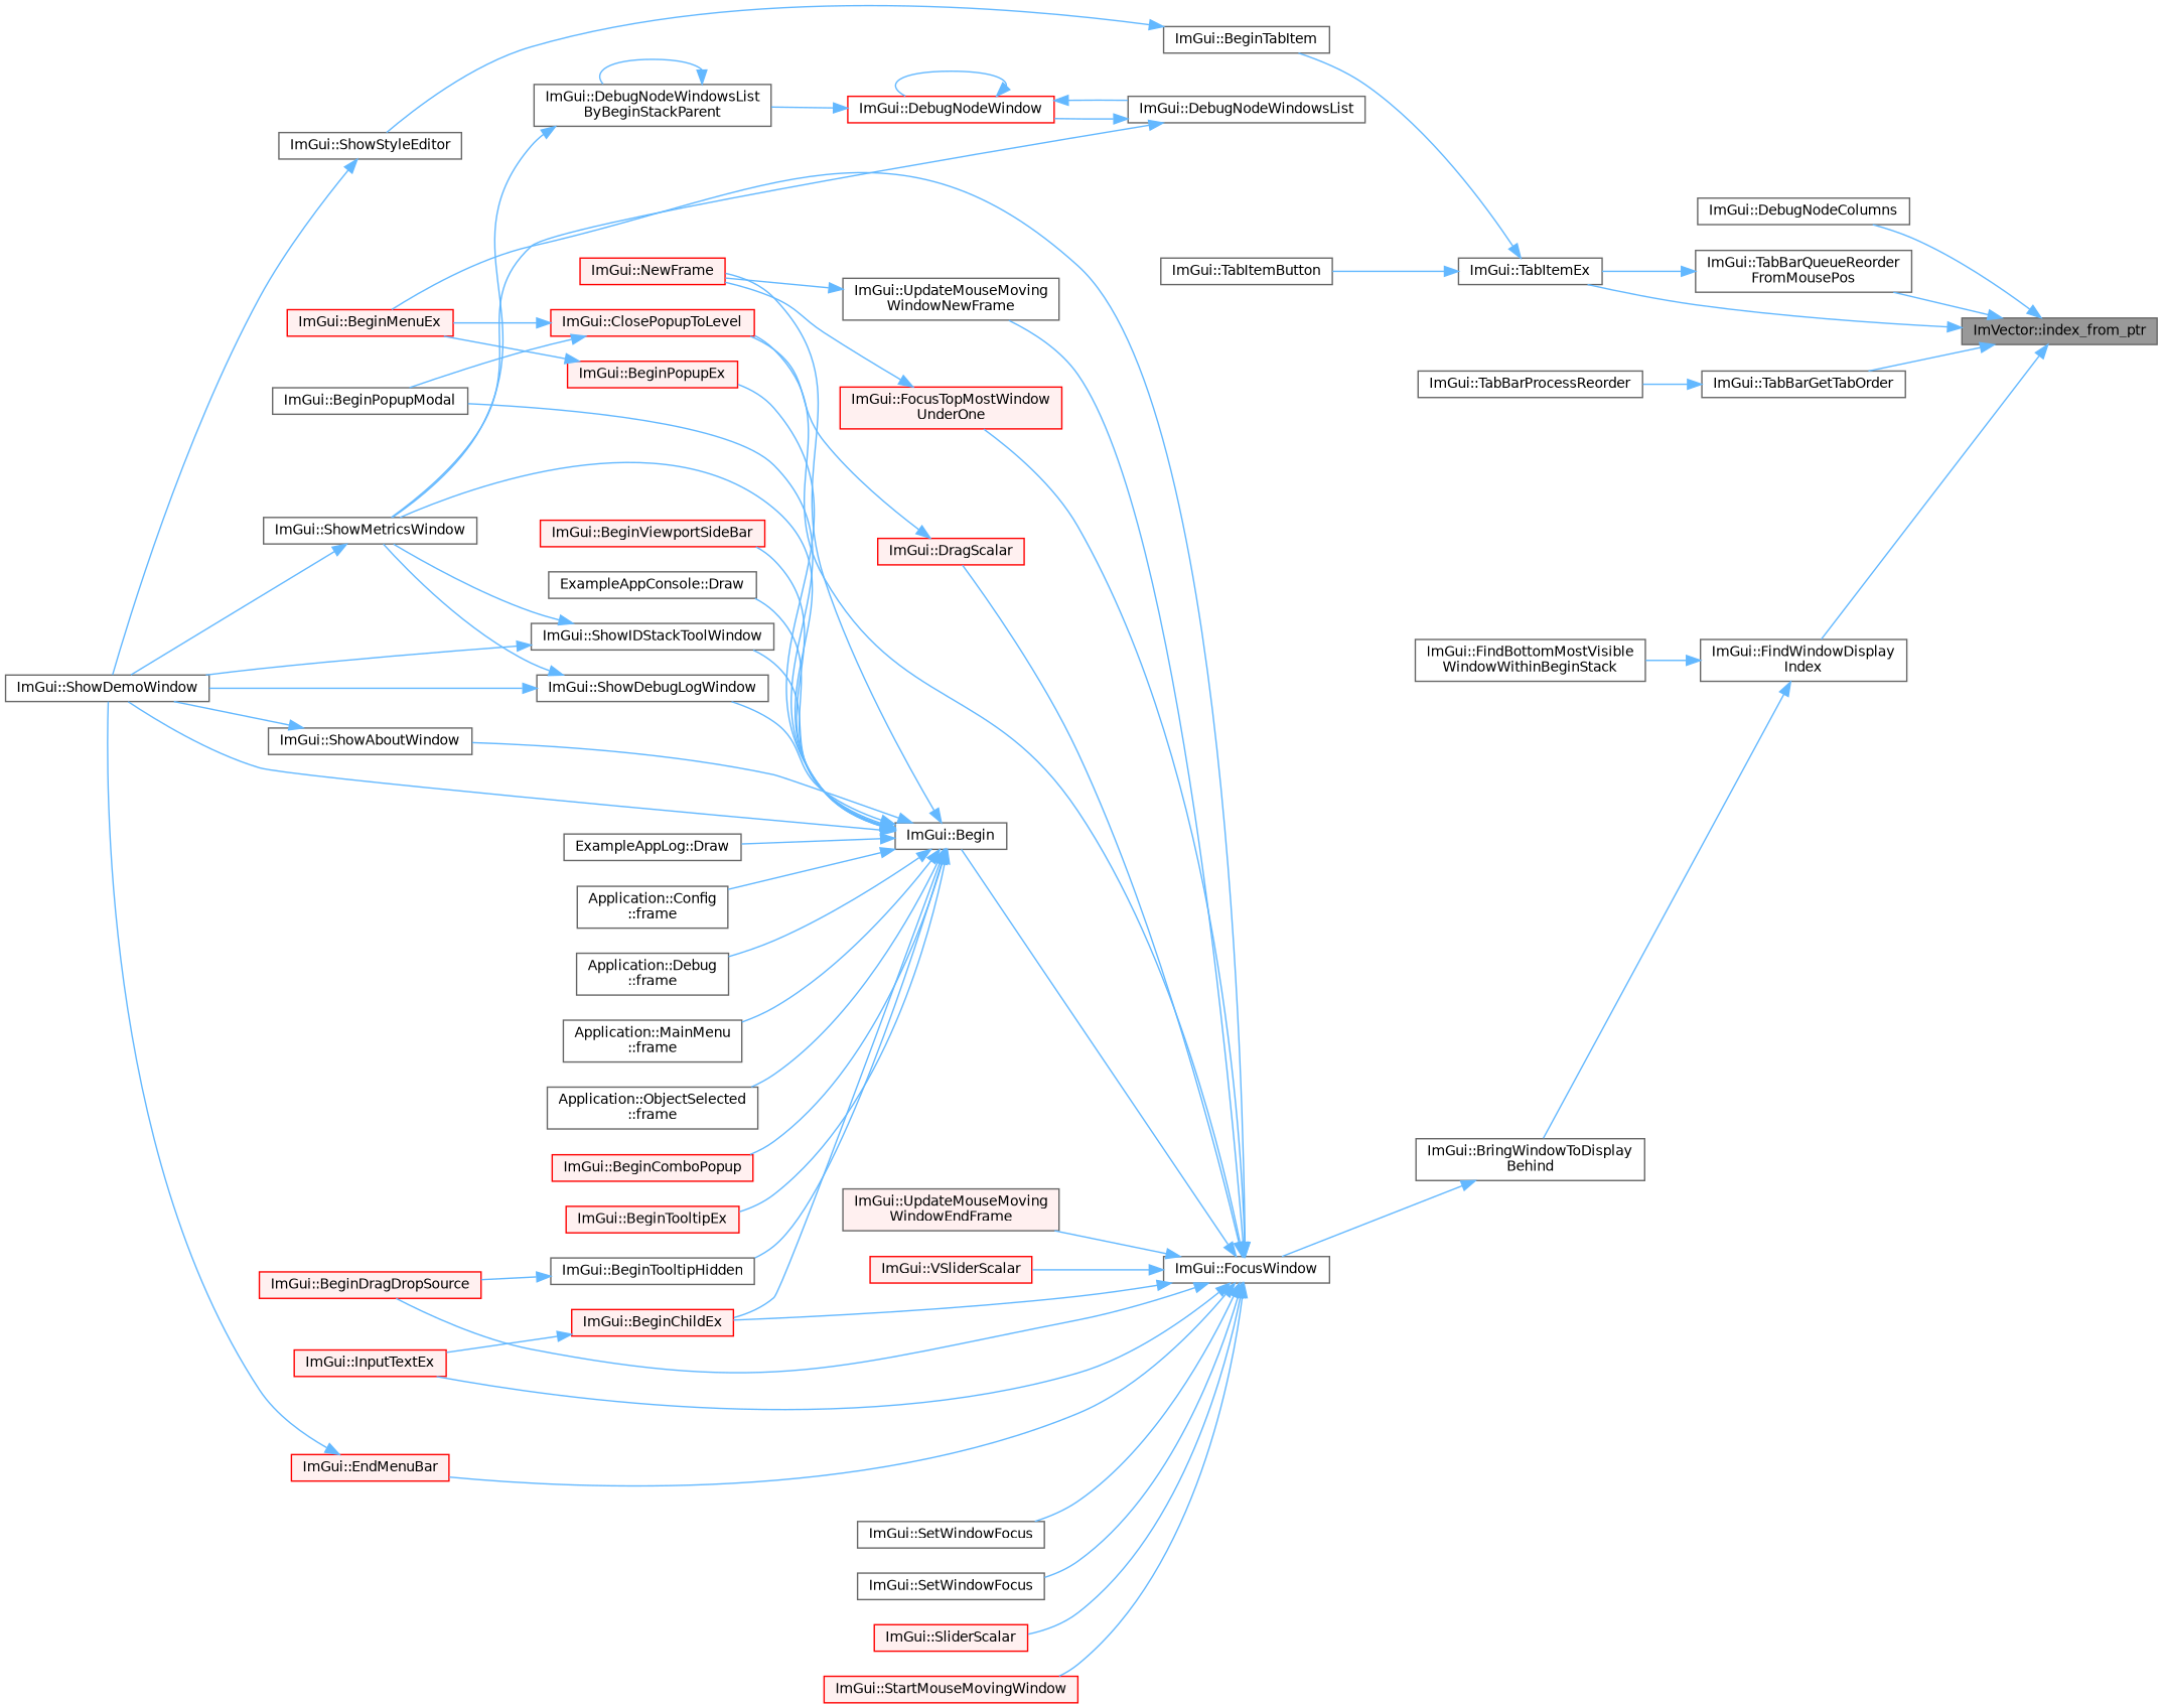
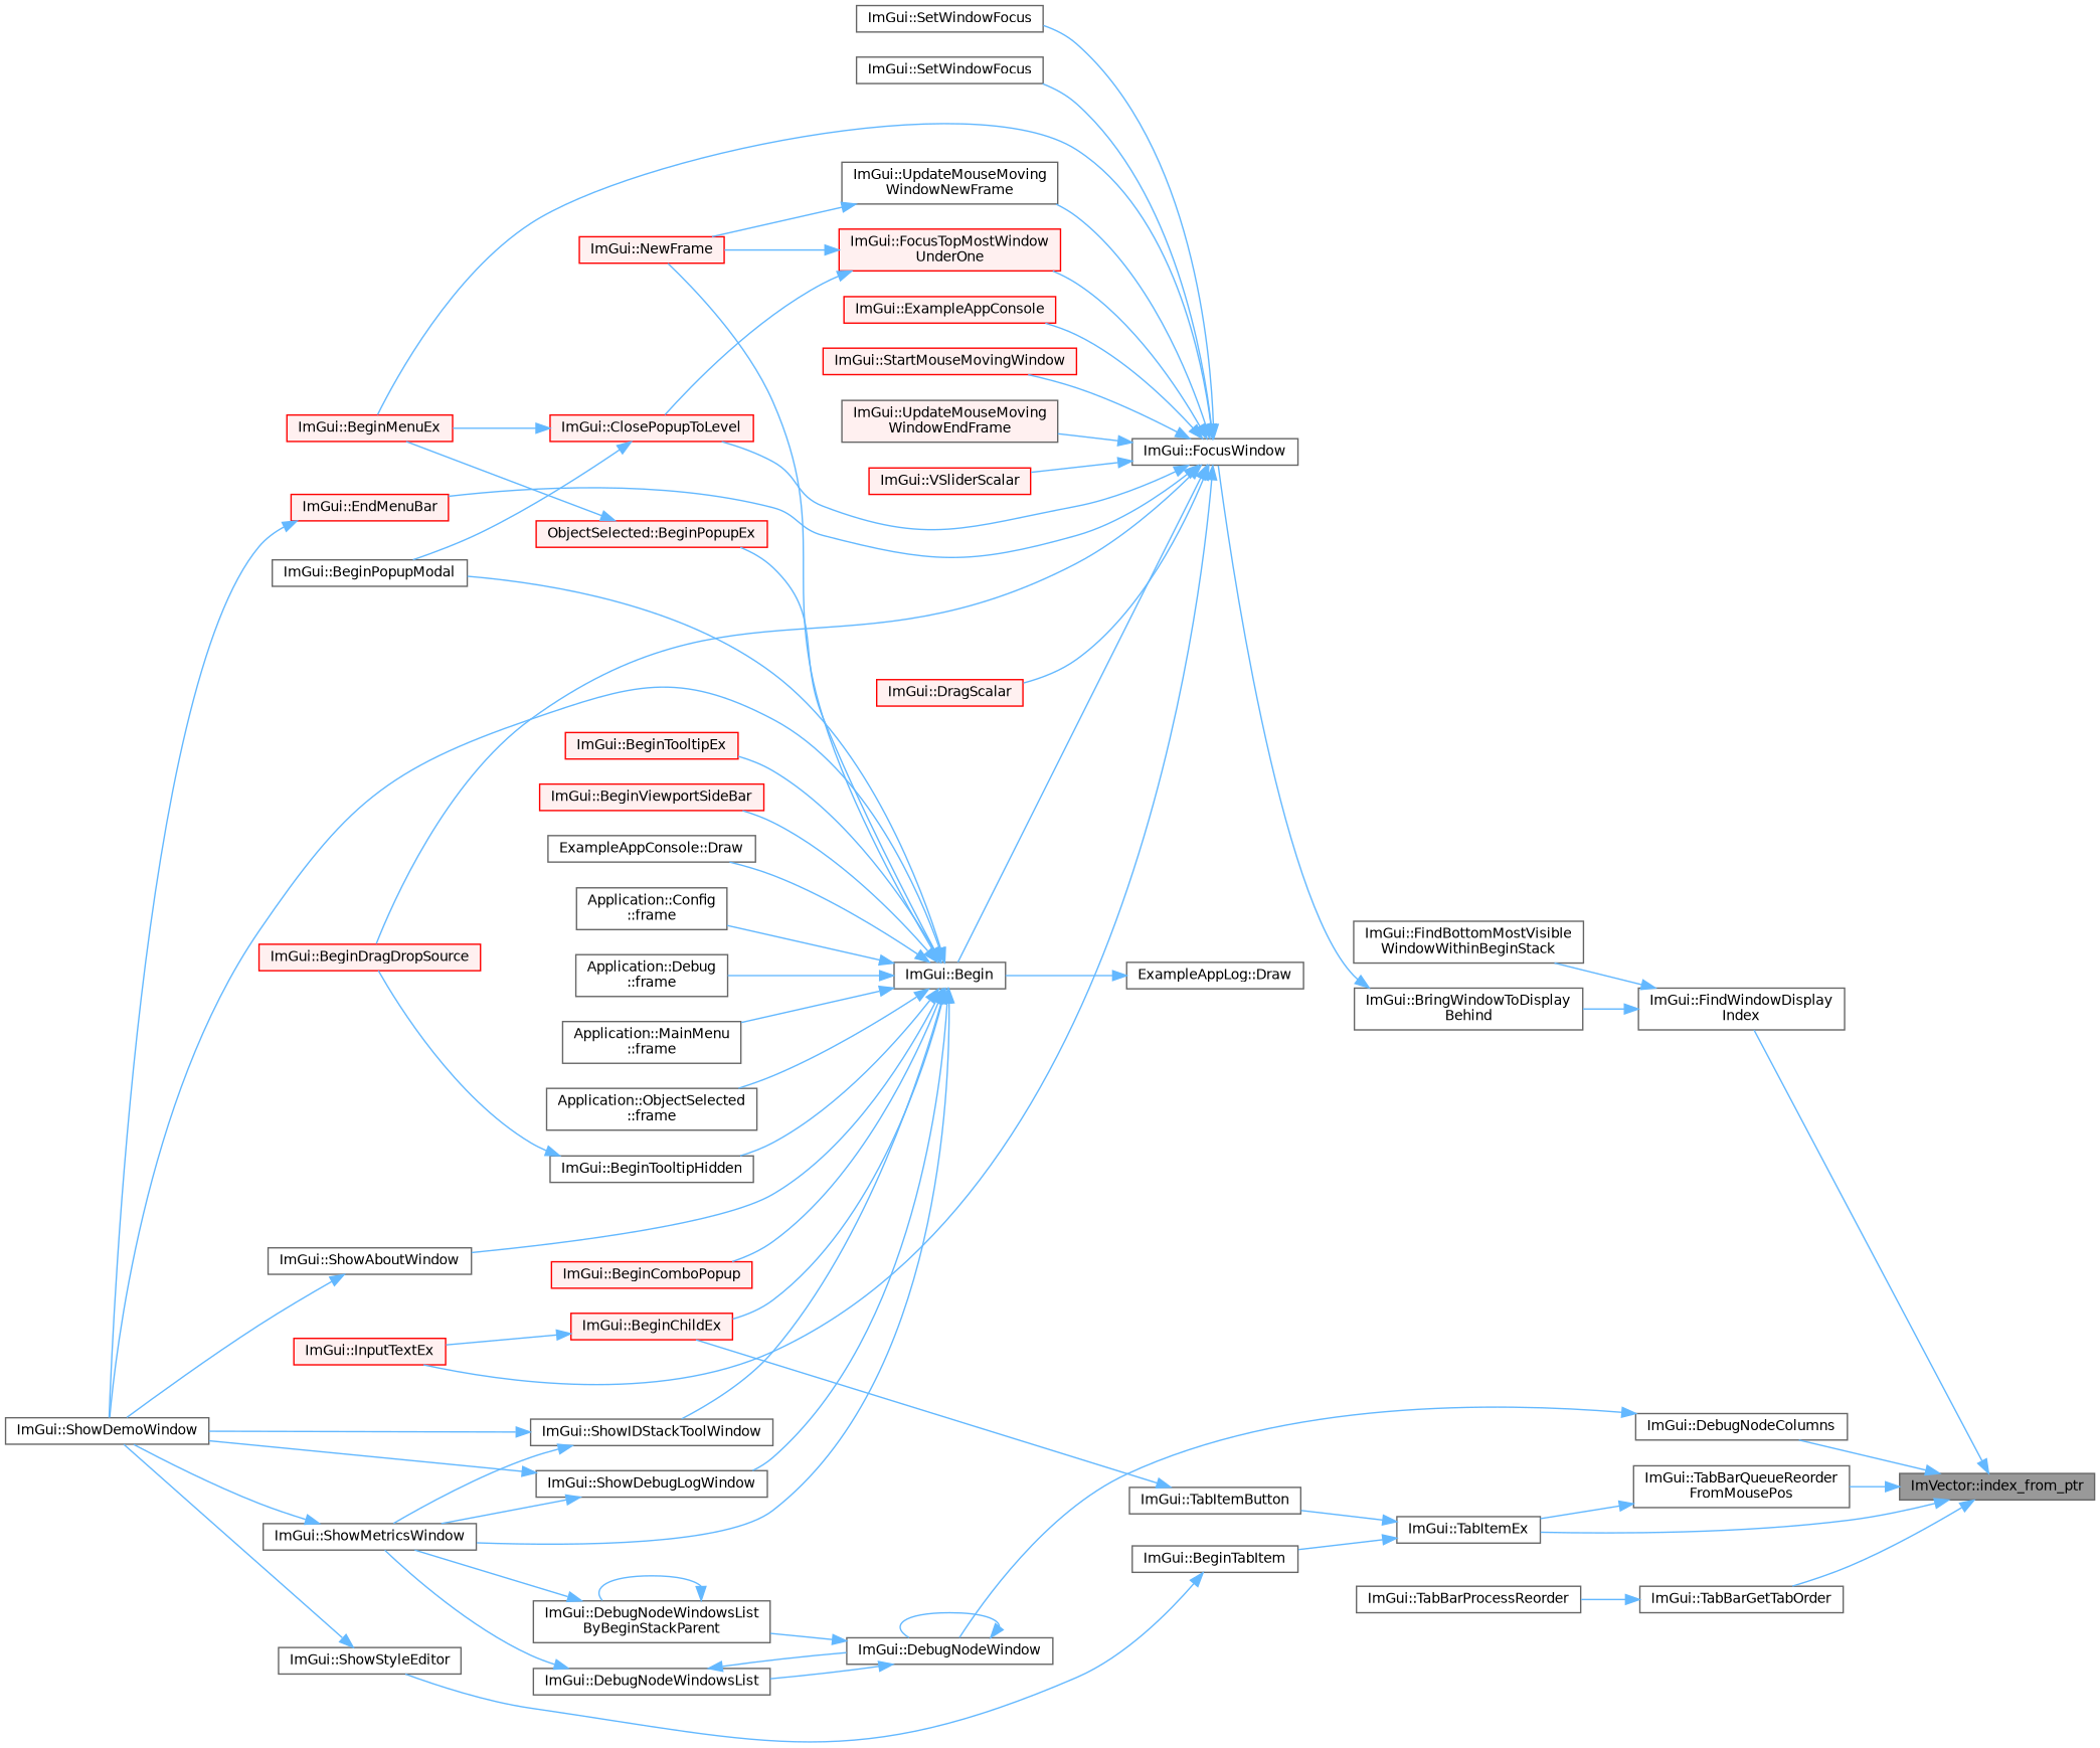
  digraph {
    rankdir=RL
    node [color=grey40 fillcolor=white fontname=Helvetica fontsize=10 shape=box style=filled]
    edge [color=steelblue1 dir=back fontname=Helvetica fontsize=10 labelfontname=Helvetica labelfontsize=10 style=solid]
    n1 [color=gray40 fillcolor=grey60 fontcolor=black height=0.2 label="ImVector::index_from_ptr" width=0.4]
    n2 [height=0.2 label="ImGui::DebugNodeColumns" width=0.4]
    n3 [height=0.2 label="ImGui::FindWindowDisplay\lIndex" width=0.4]
    n4 [height=0.2 label="ImGui::TabBarGetTabOrder" width=0.4]
    n5 [height=0.2 label="ImGui::TabBarQueueReorder\lFromMousePos" width=0.4]
    n6 [height=0.2 label="ImGui::TabItemEx" width=0.4]
-   n7 [color=red height=0.2 label="ImGui::DebugNodeWindow" width=0.4]
+   n7 [height=0.2 label="ImGui::DebugNodeWindow" width=0.4]
    n8 [height=0.2 label="ImGui::BringWindowToDisplay\lBehind" width=0.4]
    n9 [height=0.2 label="ImGui::FindBottomMostVisible\lWindowWithinBeginStack" width=0.4]
    n10 [height=0.2 label="ImGui::TabBarProcessReorder" width=0.4]
    n11 [height=0.2 label="ImGui::BeginTabItem" width=0.4]
    n12 [height=0.2 label="ImGui::TabItemButton" width=0.4]
    n13 [height=0.2 label="ImGui::DebugNodeWindowsList" width=0.4]
    n14 [height=0.2 label="ImGui::DebugNodeWindowsList\lByBeginStackParent" width=0.4]
    n15 [height=0.2 label="ImGui::ShowMetricsWindow" width=0.4]
    n16 [height=0.2 label="ImGui::ShowDemoWindow" width=0.4]
    n17 [height=0.2 label="ImGui::FocusWindow" width=0.4]
    n18 [height=0.2 label="ImGui::Begin" width=0.4]
    n19 [color=red fillcolor="#FFF0F0" height=0.2 label="ImGui::BeginChildEx" width=0.4]
    n20 [color=red fillcolor="#FFF0F0" height=0.2 label="ImGui::InputTextEx" width=0.4]
    n21 [color=red fillcolor="#FFF0F0" height=0.2 label="ImGui::BeginMenuEx" width=0.4]
    n22 [color=red fillcolor="#FFF0F0" height=0.2 label="ImGui::BeginDragDropSource" width=0.4]
    n23 [color=red fillcolor="#FFF0F0" height=0.2 label="ImGui::ClosePopupToLevel" width=0.4]
    n24 [color=red fillcolor="#FFF0F0" height=0.2 label="ImGui::DragScalar" width=0.4]
    n25 [color=red fillcolor="#FFF0F0" height=0.2 label="ImGui::EndMenuBar" width=0.4]
    n26 [color=red fillcolor="#FFF0F0" height=0.2 label="ImGui::FocusTopMostWindow\lUnderOne" width=0.4]
    n27 [height=0.2 label="ImGui::SetWindowFocus" width=0.4]
    n28 [height=0.2 label="ImGui::SetWindowFocus" width=0.4]
-   n29 [color=red fillcolor="#FFF0F0" height=0.2 label="ImGui::SliderScalar" width=0.4]
+   n29 [color=red fillcolor="#FFF0F0" height=0.2 label="ImGui::ExampleAppConsole" width=0.4]
    n30 [color=red fillcolor="#FFF0F0" height=0.2 label="ImGui::StartMouseMovingWindow" width=0.4]
    n31 [fillcolor="#FFF0F0" height=0.2 label="ImGui::UpdateMouseMoving\lWindowEndFrame" width=0.4]
    n32 [height=0.2 label="ImGui::UpdateMouseMoving\lWindowNewFrame" width=0.4]
    n33 [color=red fillcolor="#FFF0F0" height=0.2 label="ImGui::VSliderScalar" width=0.4]
    n34 [color=red fillcolor="#FFF0F0" height=0.2 label="ImGui::BeginComboPopup" width=0.4]
-   n35 [color=red fillcolor="#FFF0F0" height=0.2 label="ImGui::BeginPopupEx" width=0.4]
+   n35 [color=red fillcolor="#FFF0F0" height=0.2 label="ObjectSelected::BeginPopupEx" width=0.4]
    n36 [height=0.2 label="ImGui::BeginPopupModal" width=0.4]
    n37 [color=red fillcolor="#FFF0F0" height=0.2 label="ImGui::BeginTooltipEx" width=0.4]
    n38 [height=0.2 label="ImGui::BeginTooltipHidden" width=0.4]
    n39 [color=red fillcolor="#FFF0F0" height=0.2 label="ImGui::BeginViewportSideBar" width=0.4]
    n40 [height=0.2 label="ExampleAppConsole::Draw" width=0.4]
    n41 [height=0.2 label="ExampleAppLog::Draw" width=0.4]
    n42 [height=0.2 label="Application::Config\l::frame" width=0.4]
    n43 [height=0.2 label="Application::Debug\l::frame" width=0.4]
    n44 [height=0.2 label="Application::MainMenu\l::frame" width=0.4]
    n45 [height=0.2 label="Application::ObjectSelected\l::frame" width=0.4]
    n46 [color=red fillcolor="#FFF0F0" height=0.2 label="ImGui::NewFrame" width=0.4]
    n47 [height=0.2 label="ImGui::ShowAboutWindow" width=0.4]
    n48 [height=0.2 label="ImGui::ShowDebugLogWindow" width=0.4]
    n49 [height=0.2 label="ImGui::ShowIDStackToolWindow" width=0.4]
    n50 [height=0.2 label="ImGui::ShowStyleEditor" width=0.4]
    n1 -> n2
    n1 -> n3
    n1 -> n4
    n1 -> n5
    n1 -> n6
+   n2 -> n7
    n3 -> n8
    n3 -> n9
    n4 -> n10
    n5 -> n6
    n6 -> n11
    n6 -> n12
    n7 -> n7
    n7 -> n13
    n7 -> n14
    n8 -> n17
    n11 -> n50
    n13 -> n7
    n13 -> n15
    n14 -> n14
    n14 -> n15
    n15 -> n16
    n17 -> n18
-   n17 -> n19
+   n12 -> n19
    n17 -> n20
    n17 -> n21
    n17 -> n22
    n17 -> n23
    n17 -> n24
    n17 -> n25
    n17 -> n26
    n17 -> n27
    n17 -> n28
    n17 -> n29
    n17 -> n30
    n17 -> n31
    n17 -> n32
    n17 -> n33
    n18 -> n15
    n18 -> n16
    n18 -> n19
    n18 -> n34
    n18 -> n35
    n18 -> n36
    n18 -> n37
    n18 -> n38
    n18 -> n39
    n18 -> n40
-   n18 -> n41
+   n41 -> n18
    n18 -> n42
    n18 -> n43
    n18 -> n44
    n18 -> n45
    n18 -> n46
    n18 -> n47
    n18 -> n48
    n18 -> n49
    n19 -> n20
    n23 -> n21
    n23 -> n36
    n25 -> n16
-   n24 -> n23
+   n26 -> n23
    n26 -> n46
    n32 -> n46
    n35 -> n21
    n38 -> n22
    n47 -> n16
    n48 -> n15
    n48 -> n16
    n49 -> n15
    n49 -> n16
    n50 -> n16
  }
